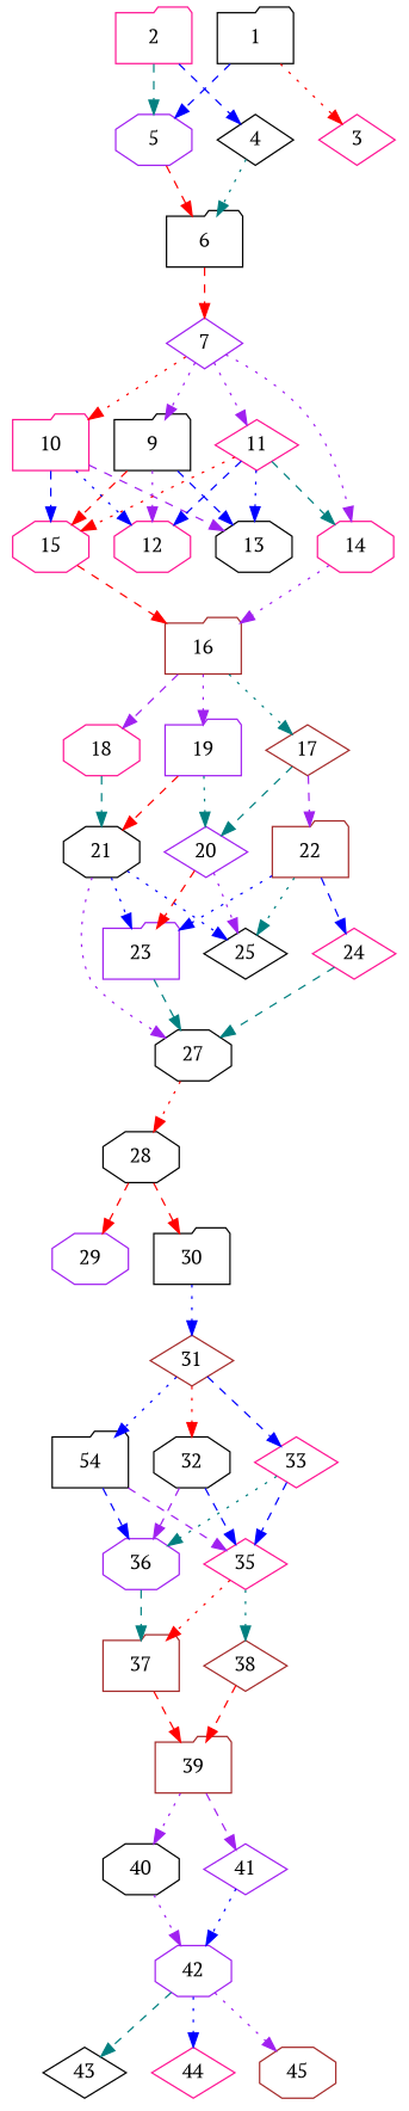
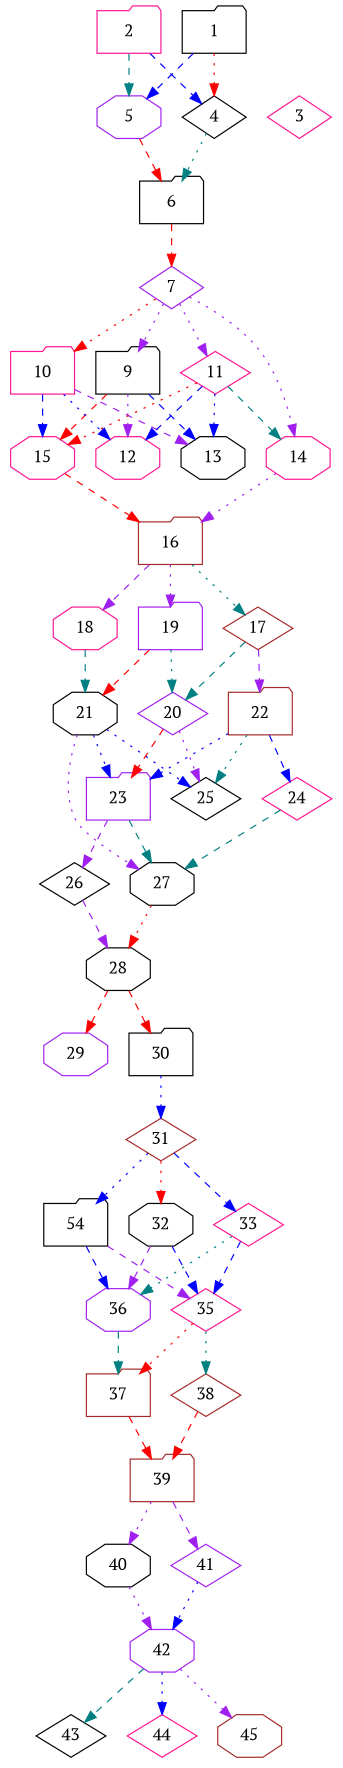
  digraph {
    fontname="PT Serif"
    node [alpha=0.14 color=black fontname="PT Serif" shape=diamond]
    edge [color=blue fontname="PT Serif" style=dashed]
    1 [alpha=0.11 expect_size=45692928 shape=folder]
    4 [alpha=0.04 expect_size=5818368]
    5 [alpha=0.16 color=purple expect_size=11983872 shape=octagon]
    6 [alpha=0.07 expect_size=7804928 shape=folder]
    7 [color=purple expect_size=35838976]
    2 [alpha=0.04 color=deeppink expect_size=14824448 shape=folder]
    3 [alpha=0.19 color=deeppink expect_size=5747712]
    9 [alpha=0.03 expect_size=31168512 shape=folder]
    10 [alpha=0.05 color=deeppink expect_size=37394432 shape=folder]
    11 [alpha=0.10 color=deeppink expect_size=29675520]
    14 [alpha=0.01 color=deeppink expect_size=14901248 shape=octagon]
    12 [alpha=0.16 color=deeppink expect_size=7340032 shape=octagon]
    13 [alpha=0.11 expect_size=16253952 shape=octagon]
    15 [color=deeppink expect_size=25248768 shape=octagon]
    16 [alpha=0.10 color=brown expect_size=15341568 shape=folder]
    17 [alpha=0.00 color=brown expect_size=31884288]
    18 [alpha=0.18 color=deeppink expect_size=16561152 shape=octagon]
    19 [alpha=0.02 color=purple expect_size=6029312 shape=folder]
    20 [alpha=0.13 color=purple expect_size=12847104]
    22 [color=brown expect_size=47533056 shape=folder]
    21 [alpha=0.01 expect_size=23890944 shape=octagon]
    23 [alpha=0.06 color=purple expect_size=37864448 shape=folder]
    25 [expect_size=19104768]
    24 [alpha=0.19 color=deeppink expect_size=17191936]
    27 [alpha=0.01 expect_size=29885440 shape=octagon]
+   26 [alpha=0.11 expect_size=6100992]
    28 [alpha=0.06 expect_size=30903296 shape=octagon]
    29 [alpha=0.03 color=purple expect_size=25305088 shape=octagon]
    30 [expect_size=30770176 shape=folder]
    31 [color=brown expect_size=15013888]
    32 [alpha=0.16 expect_size=18485248 shape=octagon]
    33 [alpha=0.02 color=deeppink expect_size=50767872]
    n33 [alpha=0.13 expect_size=17994752 label=54 shape=folder]
    35 [alpha=0.12 color=deeppink expect_size=15112192]
    36 [alpha=0.15 color=purple expect_size=48864256 shape=octagon]
    37 [alpha=0.09 color=brown expect_size=27439104 shape=folder]
    38 [alpha=0.09 color=brown expect_size=28620800]
    39 [alpha=0.08 color=brown expect_size=43515904 shape=folder]
    40 [alpha=0.11 expect_size=50864128 shape=octagon]
    41 [alpha=0.02 color=purple expect_size=35632128]
    42 [alpha=0.11 color=purple expect_size=22252544 shape=octagon]
    43 [alpha=0.13 expect_size=12822528]
    44 [alpha=0.01 color=deeppink expect_size=18353152]
    45 [color=brown expect_size=48502784 shape=octagon]
-   1 -> 3 [color=red style=dotted]
+   1 -> 4 [color=red style=dotted]
    1 -> 5
    4 -> 6 [color=teal style=dotted]
    5 -> 6 [color=red]
    6 -> 7 [color=red]
    7 -> 9 [color=purple style=dotted]
    7 -> 10 [color=red style=dotted]
    7 -> 11 [color=purple style=dotted]
    7 -> 14 [color=purple style=dotted]
    2 -> 4
    2 -> 5 [color=teal]
    9 -> 12 [color=purple style=dotted]
    9 -> 13
    9 -> 15 [color=red]
    10 -> 12 [style=dotted]
    10 -> 13 [color=purple]
    10 -> 15
    11 -> 14 [color=teal]
    11 -> 12
    11 -> 13 [style=dotted]
    11 -> 15 [color=red style=dotted]
    14 -> 16 [color=purple style=dotted]
    15 -> 16 [color=red]
    16 -> 17 [color=teal style=dotted]
    16 -> 18 [color=purple]
    16 -> 19 [color=purple style=dotted]
    17 -> 20 [color=teal]
    17 -> 22 [color=purple]
    18 -> 21 [color=teal]
    19 -> 20 [color=teal style=dotted]
    19 -> 21 [color=red]
    20 -> 23 [color=red]
    20 -> 25 [color=purple style=dotted]
    22 -> 23 [style=dotted]
    22 -> 25 [color=teal style=dotted]
    22 -> 24
    21 -> 23 [style=dotted]
    21 -> 25 [style=dotted]
    21 -> 27 [color=purple style=dotted]
    23 -> 27 [color=teal]
+   23 -> 26 [color=purple]
    24 -> 27 [color=teal]
    27 -> 28 [color=red style=dotted]
+   26 -> 28 [color=purple]
    28 -> 29 [color=red]
    28 -> 30 [color=red]
    30 -> 31 [style=dotted]
    31 -> 32 [color=red style=dotted]
    31 -> 33
    31 -> n33 [style=dotted]
    32 -> 35
    32 -> 36 [color=purple]
    33 -> 35
    33 -> 36 [color=teal style=dotted]
    n33 -> 35 [color=purple]
    n33 -> 36
    35 -> 37 [color=red style=dotted]
    35 -> 38 [color=teal style=dotted]
    36 -> 37 [color=teal]
    37 -> 39 [color=red]
    38 -> 39 [color=red]
    39 -> 40 [color=purple style=dotted]
    39 -> 41 [color=purple]
    40 -> 42 [color=purple style=dotted]
    41 -> 42 [style=dotted]
    42 -> 43 [color=teal]
    42 -> 44 [style=dotted]
    42 -> 45 [color=purple style=dotted]
  }
